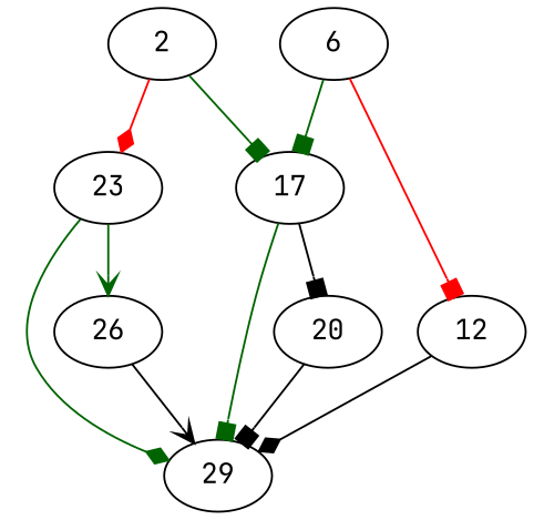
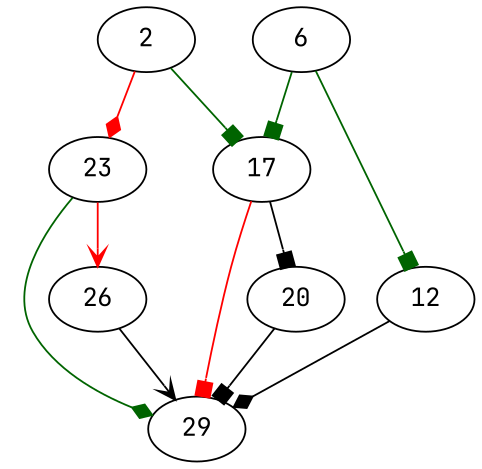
  strict digraph {
    fontname="JetBrains Mono"
    node [fontname="JetBrains Mono"]
    edge [arrowhead=box color=darkgreen cond=false fontname="JetBrains Mono"]
    2 [entry=true]
    23
    17
    6
    12
    29
    26
    20
    2 -> 23 [arrowhead=diamond color=red]
    2 -> 17 [cond=true]
    23 -> 29 [arrowhead=diamond cond=true]
-   23 -> 26 [arrowhead=vee]
-   17 -> 29 [cond=true]
+   23 -> 26 [arrowhead=vee color=red]
+   17 -> 29 [color=red cond=true]
    17 -> 20 [color=black]
    6 -> 17 [cond=true]
-   6 -> 12 [color=red]
+   6 -> 12
    12 -> 29 [arrowhead=diamond color="" cond=""]
    26 -> 29 [arrowhead=vee color="" cond=""]
    20 -> 29 [color="" cond=""]
  }
